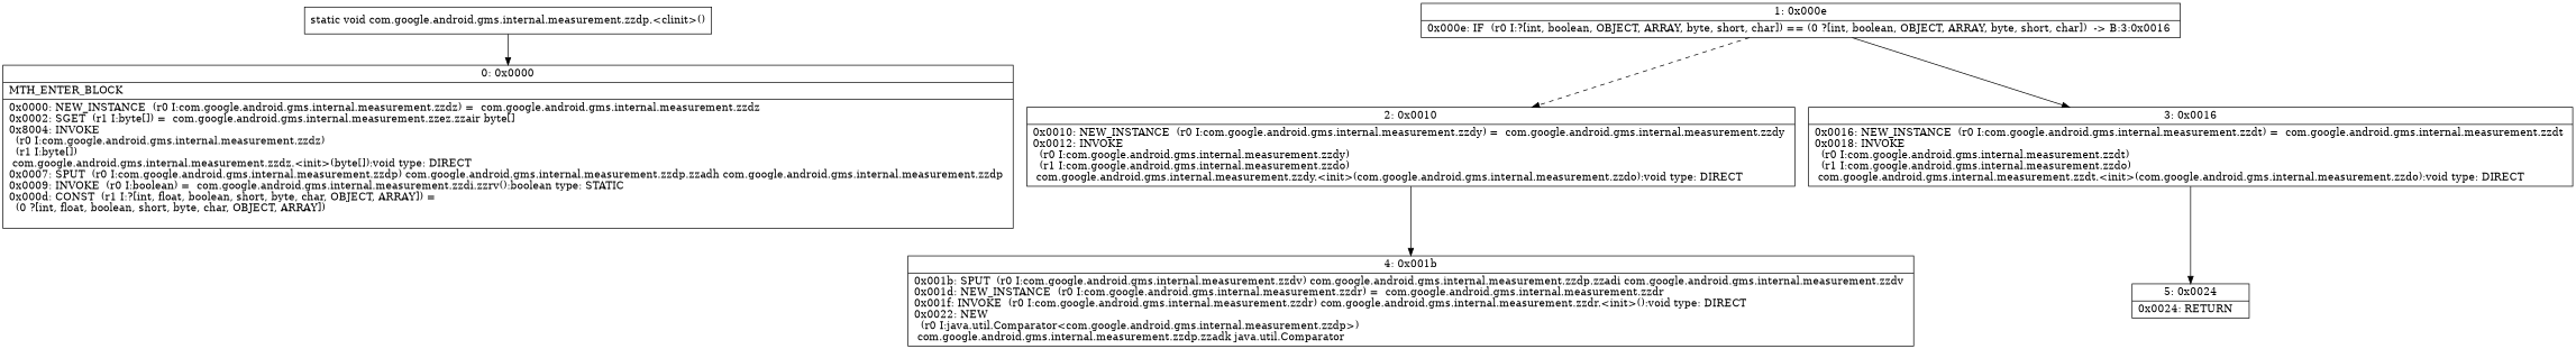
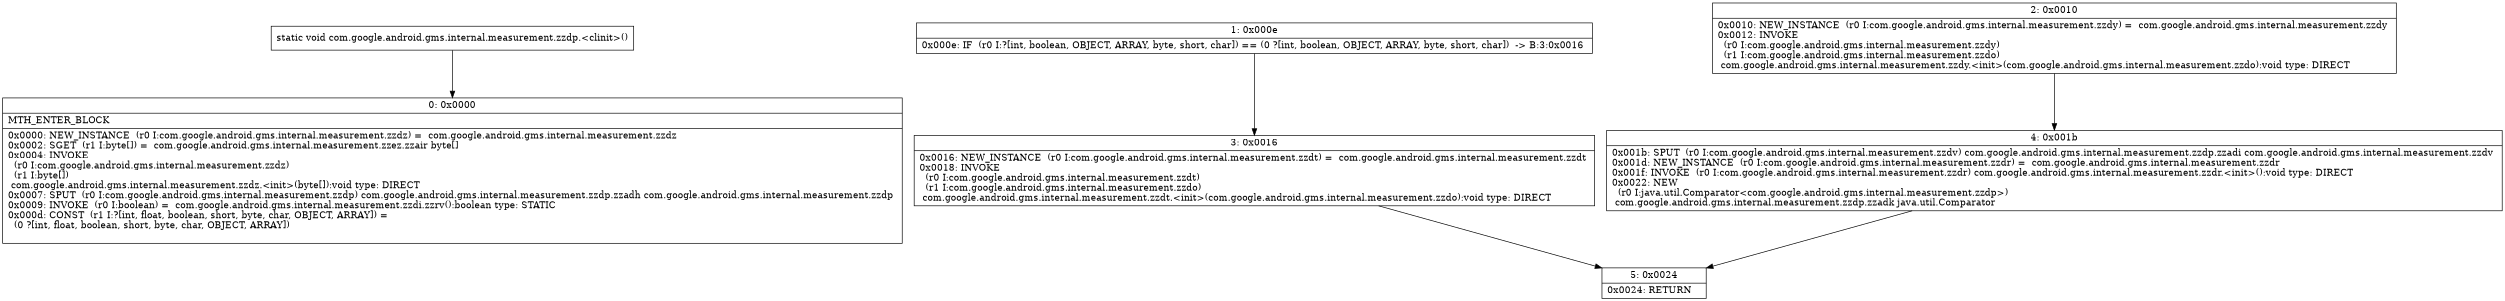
  digraph {
    node [shape=record]
-   n1 [label="{0\:\ 0x0000|MTH_ENTER_BLOCK\l|0x0000: NEW_INSTANCE  (r0 I:com.google.android.gms.internal.measurement.zzdz) =  com.google.android.gms.internal.measurement.zzdz \l0x0002: SGET  (r1 I:byte[]) =  com.google.android.gms.internal.measurement.zzez.zzair byte[] \l0x8004: INVOKE  \l  (r0 I:com.google.android.gms.internal.measurement.zzdz)\l  (r1 I:byte[])\l com.google.android.gms.internal.measurement.zzdz.\<init\>(byte[]):void type: DIRECT \l0x0007: SPUT  (r0 I:com.google.android.gms.internal.measurement.zzdp) com.google.android.gms.internal.measurement.zzdp.zzadh com.google.android.gms.internal.measurement.zzdp \l0x0009: INVOKE  (r0 I:boolean) =  com.google.android.gms.internal.measurement.zzdi.zzrv():boolean type: STATIC \l0x000d: CONST  (r1 I:?[int, float, boolean, short, byte, char, OBJECT, ARRAY]) = \l  (0 ?[int, float, boolean, short, byte, char, OBJECT, ARRAY])\l \l}"]
+   n1 [label="{0\:\ 0x0000|MTH_ENTER_BLOCK\l|0x0000: NEW_INSTANCE  (r0 I:com.google.android.gms.internal.measurement.zzdz) =  com.google.android.gms.internal.measurement.zzdz \l0x0002: SGET  (r1 I:byte[]) =  com.google.android.gms.internal.measurement.zzez.zzair byte[] \l0x0004: INVOKE  \l  (r0 I:com.google.android.gms.internal.measurement.zzdz)\l  (r1 I:byte[])\l com.google.android.gms.internal.measurement.zzdz.\<init\>(byte[]):void type: DIRECT \l0x0007: SPUT  (r0 I:com.google.android.gms.internal.measurement.zzdp) com.google.android.gms.internal.measurement.zzdp.zzadh com.google.android.gms.internal.measurement.zzdp \l0x0009: INVOKE  (r0 I:boolean) =  com.google.android.gms.internal.measurement.zzdi.zzrv():boolean type: STATIC \l0x000d: CONST  (r1 I:?[int, float, boolean, short, byte, char, OBJECT, ARRAY]) = \l  (0 ?[int, float, boolean, short, byte, char, OBJECT, ARRAY])\l \l}"]
    n2 [label="{1\:\ 0x000e|0x000e: IF  (r0 I:?[int, boolean, OBJECT, ARRAY, byte, short, char]) == (0 ?[int, boolean, OBJECT, ARRAY, byte, short, char])  \-\> B:3:0x0016 \l}"]
    n3 [label="{2\:\ 0x0010|0x0010: NEW_INSTANCE  (r0 I:com.google.android.gms.internal.measurement.zzdy) =  com.google.android.gms.internal.measurement.zzdy \l0x0012: INVOKE  \l  (r0 I:com.google.android.gms.internal.measurement.zzdy)\l  (r1 I:com.google.android.gms.internal.measurement.zzdo)\l com.google.android.gms.internal.measurement.zzdy.\<init\>(com.google.android.gms.internal.measurement.zzdo):void type: DIRECT \l}"]
    n4 [label="{3\:\ 0x0016|0x0016: NEW_INSTANCE  (r0 I:com.google.android.gms.internal.measurement.zzdt) =  com.google.android.gms.internal.measurement.zzdt \l0x0018: INVOKE  \l  (r0 I:com.google.android.gms.internal.measurement.zzdt)\l  (r1 I:com.google.android.gms.internal.measurement.zzdo)\l com.google.android.gms.internal.measurement.zzdt.\<init\>(com.google.android.gms.internal.measurement.zzdo):void type: DIRECT \l}"]
    n5 [label="{4\:\ 0x001b|0x001b: SPUT  (r0 I:com.google.android.gms.internal.measurement.zzdv) com.google.android.gms.internal.measurement.zzdp.zzadi com.google.android.gms.internal.measurement.zzdv \l0x001d: NEW_INSTANCE  (r0 I:com.google.android.gms.internal.measurement.zzdr) =  com.google.android.gms.internal.measurement.zzdr \l0x001f: INVOKE  (r0 I:com.google.android.gms.internal.measurement.zzdr) com.google.android.gms.internal.measurement.zzdr.\<init\>():void type: DIRECT \l0x0022: NEW  \l  (r0 I:java.util.Comparator\<com.google.android.gms.internal.measurement.zzdp\>)\l com.google.android.gms.internal.measurement.zzdp.zzadk java.util.Comparator \l}"]
    n6 [label="{5\:\ 0x0024|0x0024: RETURN   \l}"]
    n7 [label="{static void com.google.android.gms.internal.measurement.zzdp.\<clinit\>() }"]
-   n2 -> n3 [style=dashed]
    n2 -> n4
    n3 -> n5
    n4 -> n6
+   n5 -> n6
    n7 -> n1
  }
